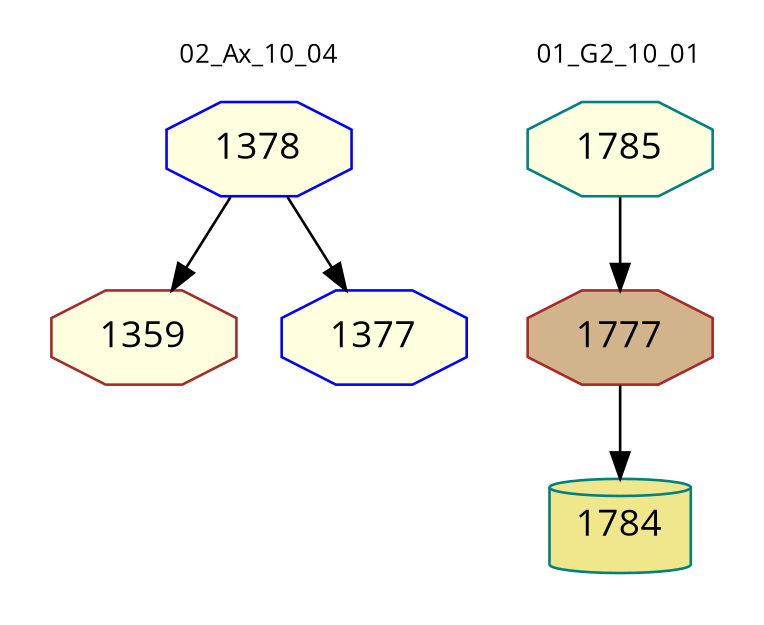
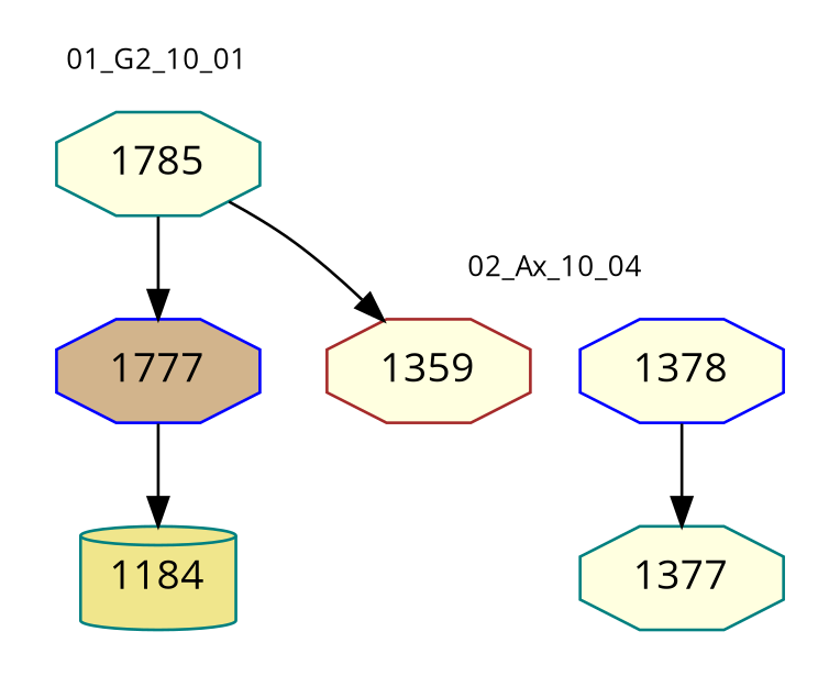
  digraph {
    fontname="Open Sans"
    node [color=blue fillcolor=lightyellow fontname="Open Sans" shape=octagon style=filled]
    edge [color=black fontname="Open Sans"]
    n1 [label=1378]
    n2 [color=brown label=1359]
-   n3 [label=1377]
+   n3 [color=teal label=1377]
    n4 [color=teal label=1785]
-   n5 [color=brown fillcolor=tan label=1777]
-   n6 [color=teal fillcolor=khaki label=1784 shape=cylinder]
+   n5 [fillcolor=tan label=1777]
+   n6 [color=teal fillcolor=khaki label=1184 shape=cylinder]
    subgraph cluster_1 {
      color=white
      fontsize=10
      label="02_Ax_10_04"
      n1
      n2
      n3
    }
    subgraph cluster_2 {
      color=white
      fontsize=10
      label="01_G2_10_01"
      n4
      n5
      n6
    }
-   n1 -> n2
+   n4 -> n2
    n1 -> n3
    n4 -> n5
    n5 -> n6
  }
